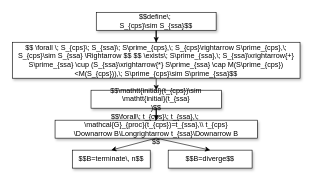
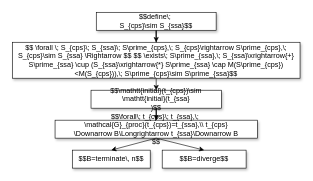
  <mxCell id="0" />
  <mxCell id="1" parent="0" />
  <mxCell id="2" value="" style="edgeStyle=orthogonalEdgeStyle;rounded=0;orthogonalLoop=1;jettySize=auto;html=1;" parent="1" source="3" target="5" edge="1"><mxGeometry relative="1" as="geometry" /></mxCell>
  <mxCell id="3" value="$$ \forall \; S_{cps}\; S_{ssa}\; S\prime_{cps},\; S_{cps}\rightarrow S\prime_{cps},\; S_{cps}\sim S_{ssa} \Rightarrow $$ $$ \exists\; S\prime_{ssa},\; S_{ssa}\xrightarrow{+} S\prime_{ssa} \cup (S_{ssa}\xrightarrow{*} S\prime_{ssa} \cap M(S\prime_{cps})&amp;lt;M(S_{cps})),\; S\prime_{cps}\sim S\prime_{ssa}$$" style="rounded=0;whiteSpace=wrap;html=1;shadow=1;" parent="1" vertex="1"><mxGeometry x="20" y="70" width="480" height="60" as="geometry" /></mxCell>
  <mxCell id="4" value="" style="edgeStyle=orthogonalEdgeStyle;rounded=0;orthogonalLoop=1;jettySize=auto;html=1;" parent="1" source="5" target="6" edge="1"><mxGeometry relative="1" as="geometry" /></mxCell>
  <mxCell id="5" value="$$\mathtt{initial}(t_{cps})\sim \mathtt{initial}(t_{ssa}&lt;br style=&quot;border-color: var(--border-color);&quot;&gt;)$$" style="rounded=0;whiteSpace=wrap;html=1;shadow=1;" parent="1" vertex="1"><mxGeometry x="151.25" y="150" width="217.5" height="30" as="geometry" /></mxCell>
  <mxCell id="6" value="$$\forall\; t_{cps}\; t_{ssa},\;&amp;nbsp;&lt;br&gt;\mathcal{G}_{proc}(t_{cps})=t_{ssa},\\ t_{cps}&lt;br&gt;\Downarrow B\Longrightarrow t_{ssa}\Downarrow B&lt;br&gt;$$" style="rounded=0;whiteSpace=wrap;html=1;shadow=1;" parent="1" vertex="1"><mxGeometry x="91.25" y="200" width="337.5" height="30" as="geometry" /></mxCell>
  <mxCell id="7" value="$$B=terminate\, n$$" style="rounded=0;whiteSpace=wrap;html=1;shadow=1;" parent="1" vertex="1"><mxGeometry x="120" y="250" width="130" height="30" as="geometry" /></mxCell>
- <mxCell id="8" value="$$B=diverge$$" style="rounded=0;whiteSpace=wrap;html=1;shadow=1;" parent="1" vertex="1"><mxGeometry x="280" y="250" width="140" height="30" as="geometry" /></mxCell>
+ <mxCell id="8" value="$$B=diverge$$" style="rounded=0;whiteSpace=wrap;html=1;shadow=1;" parent="1" vertex="1"><mxGeometry x="270" y="250" width="140" height="30" as="geometry" /></mxCell>
  <mxCell id="9" value="" style="edgeStyle=orthogonalEdgeStyle;rounded=0;orthogonalLoop=1;jettySize=auto;html=1;" parent="1" source="10" target="3" edge="1"><mxGeometry relative="1" as="geometry" /></mxCell>
  <mxCell id="10" value="$$define\;&amp;nbsp;&lt;br&gt;S_{cps}\sim S_{ssa}$$" style="rounded=0;whiteSpace=wrap;html=1;shadow=1;" parent="1" vertex="1"><mxGeometry x="160" y="20" width="200" height="30" as="geometry" /></mxCell>
  <mxCell id="11" value="" style="endArrow=classic;html=1;rounded=0;exitX=0.5;exitY=1;exitDx=0;exitDy=0;entryX=0.5;entryY=0;entryDx=0;entryDy=0;" parent="1" source="6" target="7" edge="1"><mxGeometry width="50" height="50" relative="1" as="geometry"><mxPoint x="250" y="180" as="sourcePoint" /><mxPoint x="180" y="240" as="targetPoint" /></mxGeometry></mxCell>
  <mxCell id="12" value="" style="endArrow=classic;html=1;rounded=0;exitX=0.5;exitY=1;exitDx=0;exitDy=0;entryX=0.5;entryY=0;entryDx=0;entryDy=0;" parent="1" source="6" target="8" edge="1"><mxGeometry width="50" height="50" relative="1" as="geometry"><mxPoint x="250" y="180" as="sourcePoint" /><mxPoint x="300" y="130" as="targetPoint" /></mxGeometry></mxCell>
